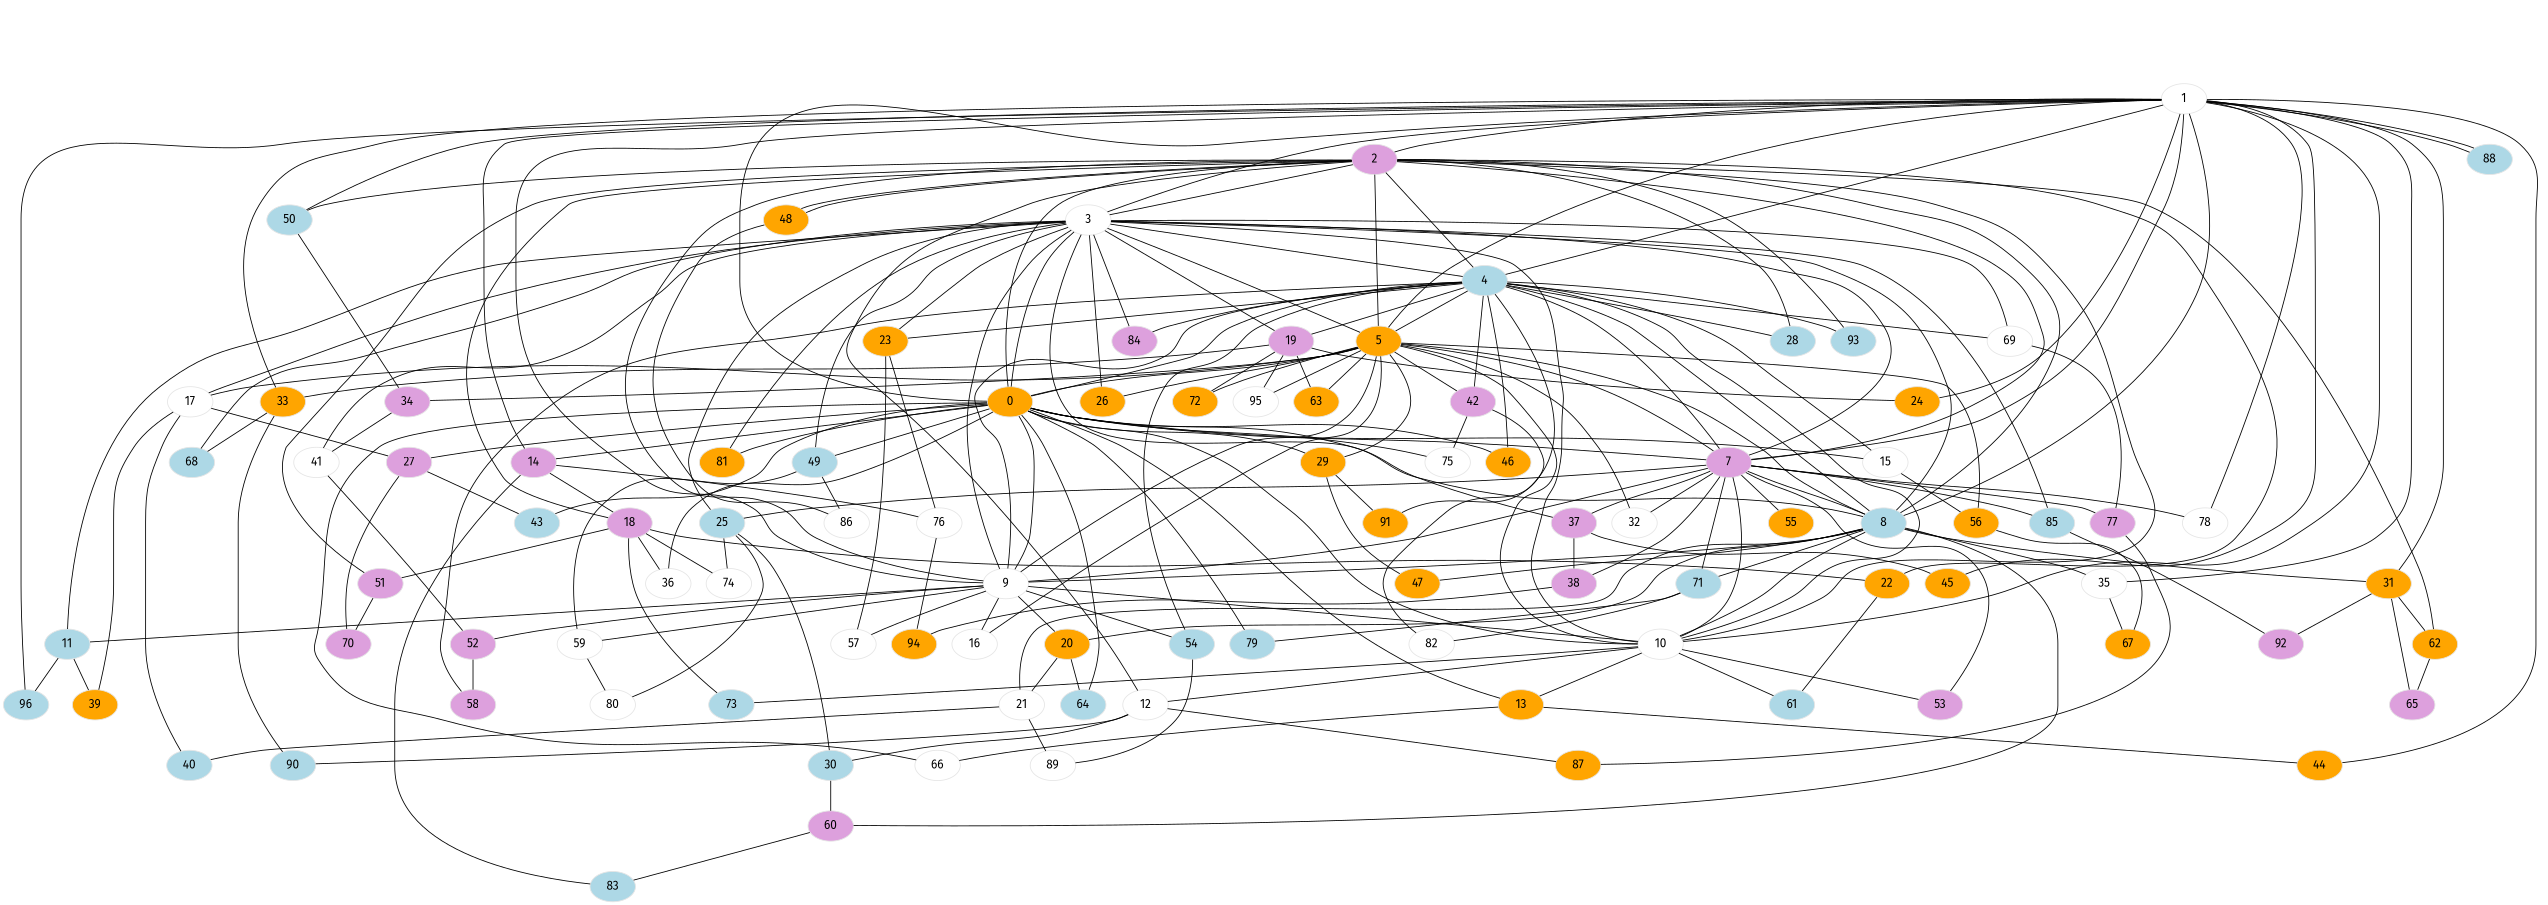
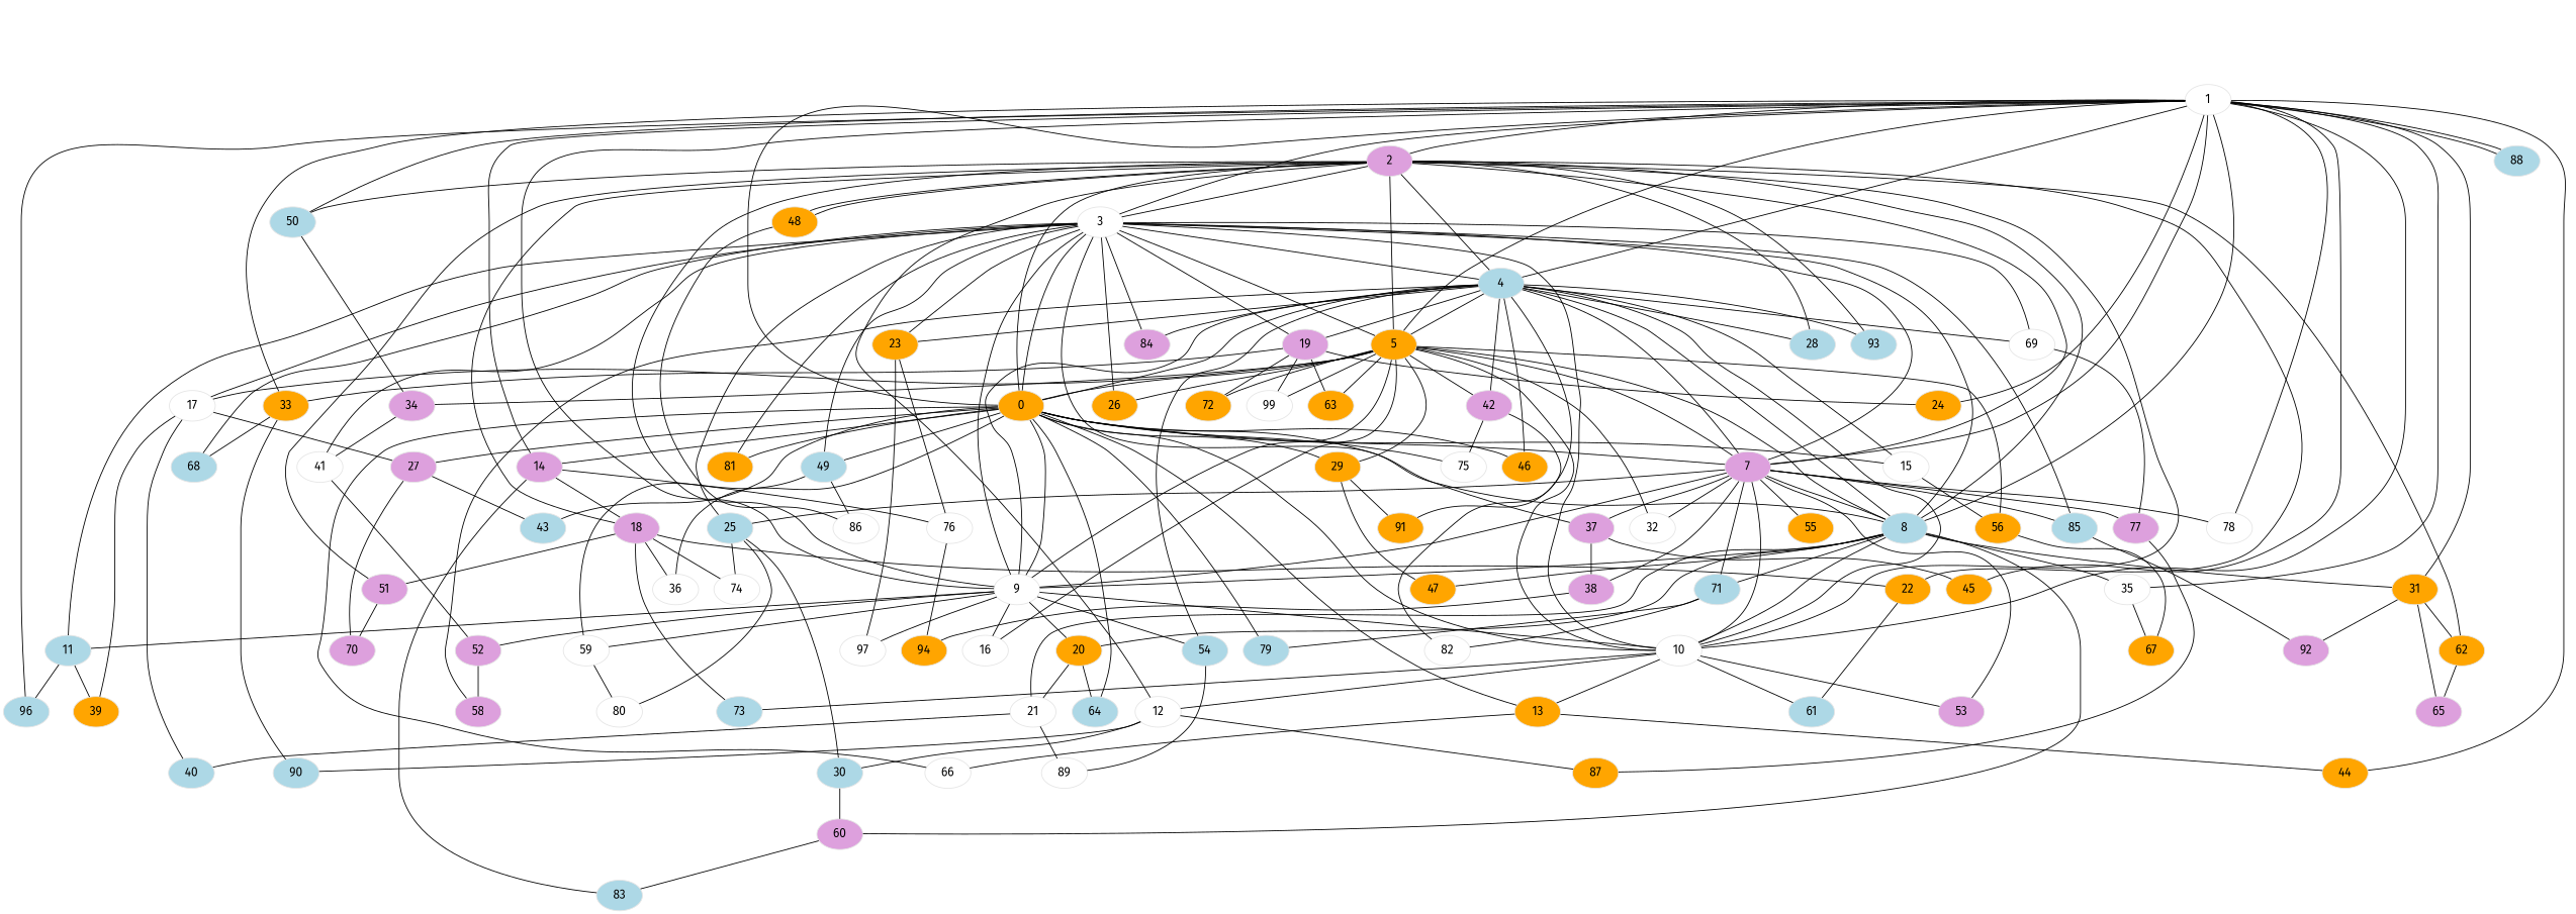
  graph {
    fontname="Fira Sans"
    node [color=gray90 fillcolor=orange fontname="Fira Sans" style=filled]
    edge [fontname="Fira Sans"]
    1 [fillcolor=white]
    2 [fillcolor=plum]
    3 [fillcolor=white]
    4 [fillcolor=lightblue]
    5
    n6 [label=0]
    7 [fillcolor=plum]
    8 [fillcolor=lightblue]
    9 [fillcolor=white]
    10 [fillcolor=white]
    14 [fillcolor=plum]
    24
    31
    33
    35 [fillcolor=white]
    44
    45
    50 [fillcolor=lightblue]
    78 [fillcolor=white]
    88 [fillcolor=lightblue]
    96 [fillcolor=lightblue]
    12 [fillcolor=white]
    18 [fillcolor=plum]
    22
    28 [fillcolor=lightblue]
    48
    51 [fillcolor=plum]
    62
    93 [fillcolor=lightblue]
    11 [fillcolor=lightblue]
    17 [fillcolor=white]
    19 [fillcolor=plum]
    23
    25 [fillcolor=lightblue]
    26
    37 [fillcolor=plum]
    41 [fillcolor=white]
    49 [fillcolor=lightblue]
    68 [fillcolor=lightblue]
    69 [fillcolor=white]
    81
    84 [fillcolor=plum]
    85 [fillcolor=lightblue]
    15 [fillcolor=white]
    42 [fillcolor=plum]
    46
    54 [fillcolor=lightblue]
    58 [fillcolor=plum]
    91
    34 [fillcolor=plum]
    16 [fillcolor=white]
    29
    32 [fillcolor=white]
    56
    63
    72
-   95 [fillcolor=white]
+   95 [fillcolor=white label=99]
    13
    27 [fillcolor=plum]
    36 [fillcolor=white]
    43 [fillcolor=lightblue]
    64 [fillcolor=lightblue]
    66 [fillcolor=white]
    75 [fillcolor=white]
    79 [fillcolor=lightblue]
    38 [fillcolor=plum]
    53 [fillcolor=plum]
    55
    71 [fillcolor=lightblue]
    77 [fillcolor=plum]
    20
    21 [fillcolor=white]
    47
    60 [fillcolor=plum]
    52 [fillcolor=plum]
-   57 [fillcolor=white]
+   57 [fillcolor=white label=97]
    59 [fillcolor=white]
    61 [fillcolor=lightblue]
    73 [fillcolor=lightblue]
    76 [fillcolor=white]
    83 [fillcolor=lightblue]
    65 [fillcolor=plum]
    92 [fillcolor=plum]
    90 [fillcolor=lightblue]
    67
    30 [fillcolor=lightblue]
    87
    74 [fillcolor=white]
    86 [fillcolor=white]
    70 [fillcolor=plum]
    39
    40 [fillcolor=lightblue]
    80 [fillcolor=white]
    82 [fillcolor=white]
    89 [fillcolor=white]
    94
    1 -- 2
    1 -- 3
    1 -- 4
    1 -- 5
    1 -- n6
    1 -- 7
    1 -- 8
    1 -- 9
    1 -- 10
    1 -- 14
    1 -- 24
    1 -- 31
    1 -- 33
    1 -- 35
    1 -- 44
    1 -- 45
    1 -- 50
    1 -- 78
    1 -- 88
    1 -- 88
    1 -- 96
    2 -- 3
    2 -- 4
    2 -- 5
    2 -- n6
    2 -- 7
    2 -- 8
    2 -- 9
    2 -- 10
    2 -- 50
    2 -- 12
    2 -- 18
    2 -- 22
    2 -- 28
    2 -- 48
    2 -- 48
    2 -- 51
    2 -- 62
    2 -- 93
    3 -- 4
    3 -- 5
    3 -- n6
    3 -- 7
    3 -- 8
    3 -- 9
    3 -- 10
    3 -- 11
    3 -- 17
    3 -- 19
    3 -- 23
    3 -- 25
    3 -- 26
    3 -- 37
    3 -- 41
    3 -- 49
    3 -- 68
    3 -- 69
    3 -- 81
    3 -- 84
    3 -- 85
    4 -- 5
    4 -- n6
    4 -- 7
    4 -- 8
    4 -- 9
    4 -- 10
    4 -- 28
    4 -- 93
    4 -- 19
    4 -- 23
    4 -- 69
    4 -- 84
    4 -- 15
    4 -- 42
    4 -- 46
    4 -- 54
    4 -- 58
    4 -- 91
    5 -- n6
    5 -- 7
    5 -- 8
    5 -- 9
    5 -- 10
    5 -- 17
    5 -- 26
    5 -- 42
    5 -- 34
    5 -- 16
    5 -- 29
    5 -- 32
    5 -- 56
    5 -- 63
    5 -- 72
    5 -- 95
    n6 -- 7
    n6 -- 8
    n6 -- 9
    n6 -- 10
    n6 -- 14
    n6 -- 49
    n6 -- 81
    n6 -- 15
    n6 -- 46
    n6 -- 29
    n6 -- 13
    n6 -- 27
    n6 -- 36
    n6 -- 43
    n6 -- 64
    n6 -- 66
    n6 -- 75
    n6 -- 79
    7 -- 8
    7 -- 9
    7 -- 10
    7 -- 78
    7 -- 25
    7 -- 37
    7 -- 85
    7 -- 32
    7 -- 38
    7 -- 53
    7 -- 55
    7 -- 71
    7 -- 77
    8 -- 9
    8 -- 10
    8 -- 31
    8 -- 35
    8 -- 71
    8 -- 20
    8 -- 21
    8 -- 47
    8 -- 60
    9 -- 10
    9 -- 11
    9 -- 54
    9 -- 16
    9 -- 20
    9 -- 52
    9 -- 57
    9 -- 59
    10 -- 12
    10 -- 13
    10 -- 53
    10 -- 61
    10 -- 73
    14 -- 18
    14 -- 76
    14 -- 83
    31 -- 62
    31 -- 65
    31 -- 92
    33 -- 68
    33 -- 90
    35 -- 67
    50 -- 34
    12 -- 90
    12 -- 30
    12 -- 87
    18 -- 22
    18 -- 51
    18 -- 36
    18 -- 73
    18 -- 74
    22 -- 61
    48 -- 86
    51 -- 70
    62 -- 65
    11 -- 96
    11 -- 39
    17 -- 27
    17 -- 39
    17 -- 40
    19 -- 24
    19 -- 33
    19 -- 63
    19 -- 72
    19 -- 95
    23 -- 57
    23 -- 76
    25 -- 30
    25 -- 74
    25 -- 80
    37 -- 45
    37 -- 38
    41 -- 52
    49 -- 59
    49 -- 86
    69 -- 77
    85 -- 92
    15 -- 56
    42 -- 75
    42 -- 82
    54 -- 89
    34 -- 41
    29 -- 91
    29 -- 47
    56 -- 67
    13 -- 44
    13 -- 66
    27 -- 43
    27 -- 70
    38 -- 94
    71 -- 79
    71 -- 82
    77 -- 87
    20 -- 64
    20 -- 21
    21 -- 40
    21 -- 89
    60 -- 83
    52 -- 58
    59 -- 80
    76 -- 94
    30 -- 60
  }
